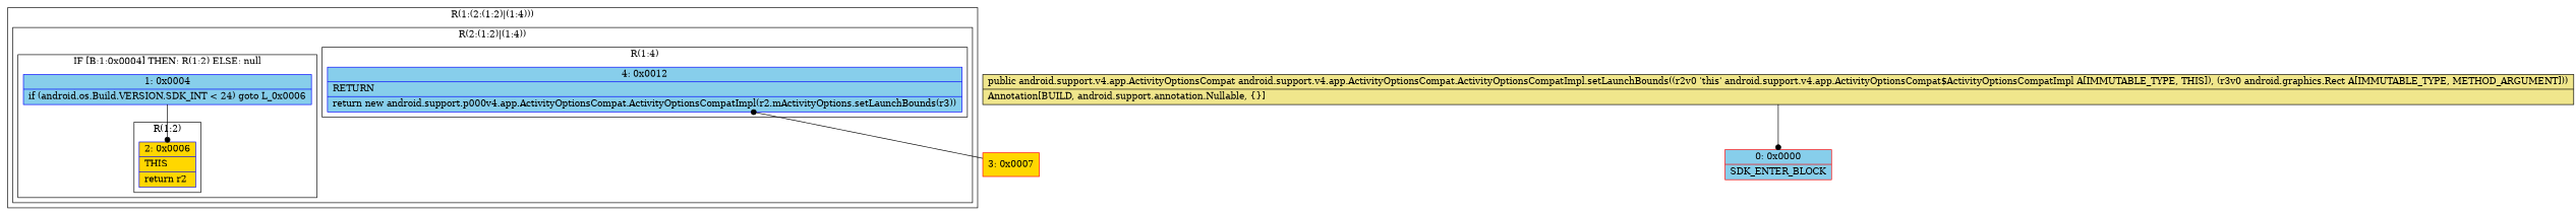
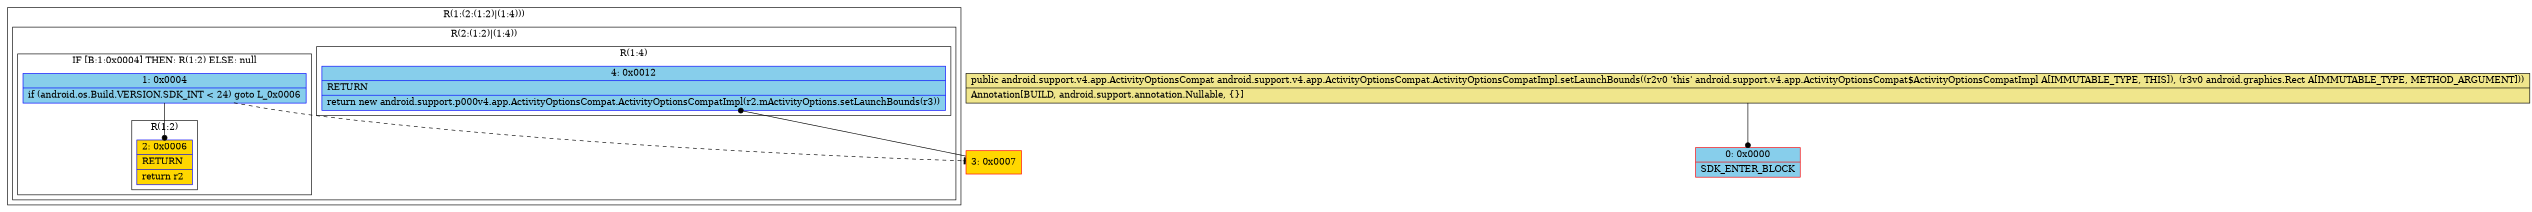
  digraph {
    node [color=blue fillcolor=skyblue shape=record style=filled]
    edge [arrowhead=dot]
-   n1 [fillcolor=gold label="{2\:\ 0x0006|THIS\l|return r2\l}"]
+   n1 [fillcolor=gold label="{2\:\ 0x0006|RETURN\l|return r2\l}"]
    n2 [label="{1\:\ 0x0004|if (android.os.Build.VERSION.SDK_INT \< 24) goto L_0x0006\l}"]
    n3 [label="{4\:\ 0x0012|RETURN\l|return new android.support.p000v4.app.ActivityOptionsCompat.ActivityOptionsCompatImpl(r2.mActivityOptions.setLaunchBounds(r3))\l}"]
    n4 [color=red fillcolor=gold label="{3\:\ 0x0007}"]
    n5 [color=red label="{0\:\ 0x0000|SDK_ENTER_BLOCK\l}"]
    n6 [fillcolor=khaki label="{public android.support.v4.app.ActivityOptionsCompat android.support.v4.app.ActivityOptionsCompat.ActivityOptionsCompatImpl.setLaunchBounds((r2v0 'this' android.support.v4.app.ActivityOptionsCompat$ActivityOptionsCompatImpl A[IMMUTABLE_TYPE, THIS]), (r3v0 android.graphics.Rect A[IMMUTABLE_TYPE, METHOD_ARGUMENT]))  | Annotation[BUILD, android.support.annotation.Nullable, \{\}]\l}" color=""]
    subgraph cluster_1 {
      label="R(1:(2:(1:2)|(1:4)))"
      subgraph cluster_2 {
        label="R(2:(1:2)|(1:4))"
        subgraph cluster_3 {
          label="IF [B:1:0x0004] THEN: R(1:2) ELSE: null"
          n2
          subgraph cluster_4 {
            label="R(1:2)"
            n1
          }
        }
        subgraph cluster_5 {
          label="R(1:4)"
          n3
        }
      }
    }
    n2 -> n1
+   n2 -> n4 [arrowhead=tee style=dashed]
    n4 -> n3
    n6 -> n5
  }
